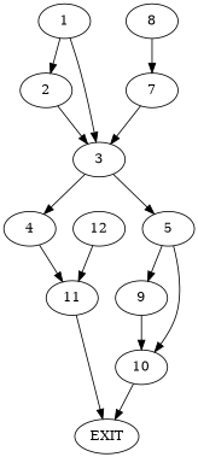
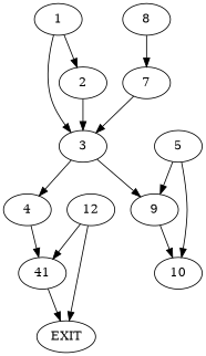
  digraph {
    1
    2
    3
    8
    7
    4
    5
-   11
+   11 [label=41]
    9
    10
    n11 [label=EXIT]
    12
    1 -> 2
    1 -> 3
    2 -> 3
    3 -> 4
-   3 -> 5
+   3 -> 9
    8 -> 7
    7 -> 3
    4 -> 11
    5 -> 9
    5 -> 10
    11 -> n11
    9 -> 10
-   10 -> n11
+   12 -> n11
    12 -> 11
  }
